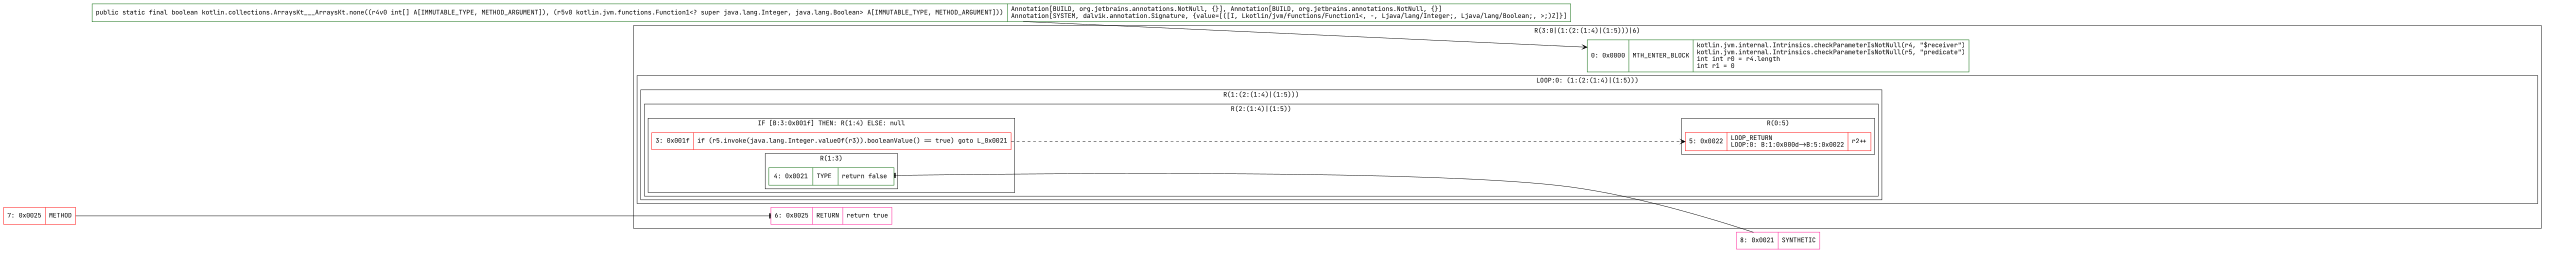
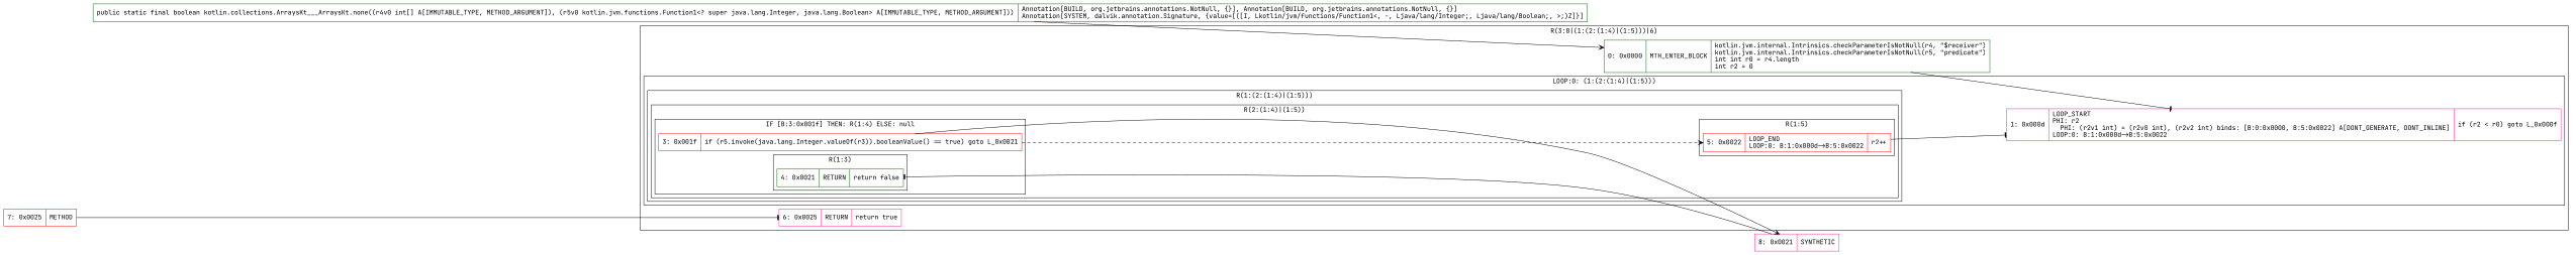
  digraph {
    fontname="JetBrains Mono"
    rankdir=LR
    node [color=darkgreen fontname="JetBrains Mono" shape=record]
    edge [arrowhead=tee fontname="JetBrains Mono"]
-   n1 [label="{4\:\ 0x0021|TYPE\l|return false\l}"]
+   n1 [label="{4\:\ 0x0021|RETURN\l|return false\l}"]
    n2 [color=red label="{3\:\ 0x001f|if (r5.invoke(java.lang.Integer.valueOf(r3)).booleanValue() == true) goto L_0x0021\l}"]
-   n3 [color=red label="{5\:\ 0x0022|LOOP_RETURN\lLOOP:0: B:1:0x000d\-\>B:5:0x0022\l|r2++\l}"]
-   n5 [label="{0\:\ 0x0000|MTH_ENTER_BLOCK\l|kotlin.jvm.internal.Intrinsics.checkParameterIsNotNull(r4, \"$receiver\")\lkotlin.jvm.internal.Intrinsics.checkParameterIsNotNull(r5, \"predicate\")\lint int r0 = r4.length\lint r1 = 0\l}"]
+   n3 [color=red label="{5\:\ 0x0022|LOOP_END\lLOOP:0: B:1:0x000d\-\>B:5:0x0022\l|r2++\l}"]
+   n4 [color=deeppink label="{1\:\ 0x000d|LOOP_START\lPHI: r2 \l  PHI: (r2v1 int) = (r2v0 int), (r2v2 int) binds: [B:0:0x0000, B:5:0x0022] A[DONT_GENERATE, DONT_INLINE]\lLOOP:0: B:1:0x000d\-\>B:5:0x0022\l|if (r2 \< r0) goto L_0x000f\l}"]
+   n5 [label="{0\:\ 0x0000|MTH_ENTER_BLOCK\l|kotlin.jvm.internal.Intrinsics.checkParameterIsNotNull(r4, \"$receiver\")\lkotlin.jvm.internal.Intrinsics.checkParameterIsNotNull(r5, \"predicate\")\lint int r0 = r4.length\lint r2 = 0\l}"]
    n6 [color=deeppink label="{6\:\ 0x0025|RETURN\l|return true\l}"]
    n7 [color=deeppink label="{8\:\ 0x0021|SYNTHETIC\l}"]
    n8 [color=red label="{7\:\ 0x0025|METHOD\l}"]
    n9 [label="{public static final boolean kotlin.collections.ArraysKt___ArraysKt.none((r4v0 int[] A[IMMUTABLE_TYPE, METHOD_ARGUMENT]), (r5v0 kotlin.jvm.functions.Function1\<? super java.lang.Integer, java.lang.Boolean\> A[IMMUTABLE_TYPE, METHOD_ARGUMENT]))  | Annotation[BUILD, org.jetbrains.annotations.NotNull, \{\}], Annotation[BUILD, org.jetbrains.annotations.NotNull, \{\}]\lAnnotation[SYSTEM, dalvik.annotation.Signature, \{value=[([I, Lkotlin\/jvm\/functions\/Function1\<, \-, Ljava\/lang\/Integer;, Ljava\/lang\/Boolean;, \>;)Z]\}]\l}"]
    subgraph cluster_1 {
      label="R(3:0|(1:(2:(1:4)|(1:5)))|6)"
      n5
      n6
      subgraph cluster_2 {
        label="LOOP:0: (1:(2:(1:4)|(1:5)))"
+       n4
        subgraph cluster_3 {
          label="R(1:(2:(1:4)|(1:5)))"
          subgraph cluster_4 {
            label="R(2:(1:4)|(1:5))"
            subgraph cluster_5 {
              label="IF [B:3:0x001f] THEN: R(1:4) ELSE: null"
              n2
              subgraph cluster_6 {
                label="R(1:3)"
                n1
              }
            }
            subgraph cluster_7 {
-             label="R(0:5)"
+             label="R(1:5)"
              n3
            }
          }
        }
      }
    }
    n2 -> n3 [arrowhead=vee style=dashed]
+   n2 -> n7 [arrowhead=vee]
+   n3 -> n4
+   n5 -> n4
    n7 -> n1
    n8 -> n6
    n9 -> n5 [arrowhead=vee]
  }
